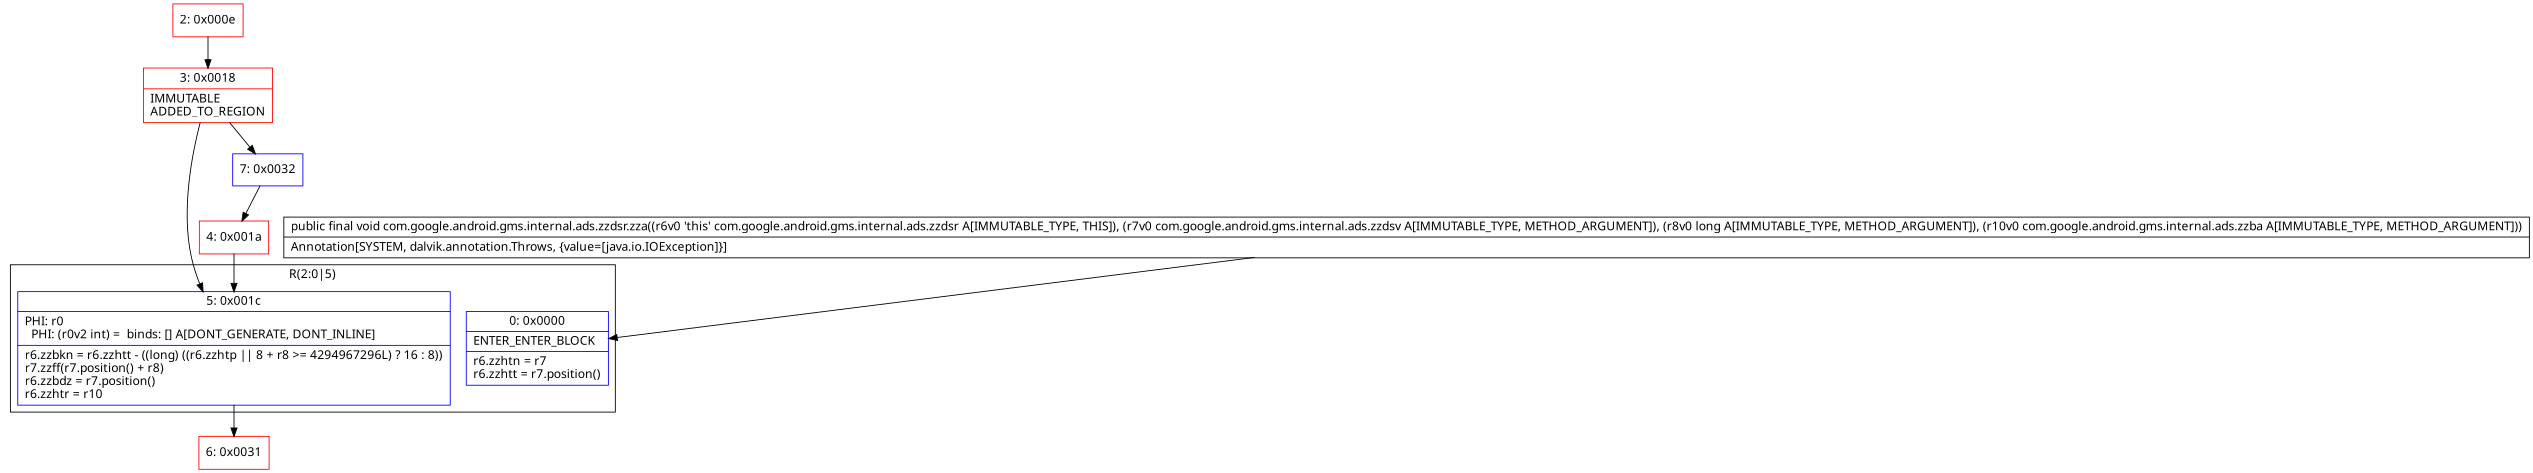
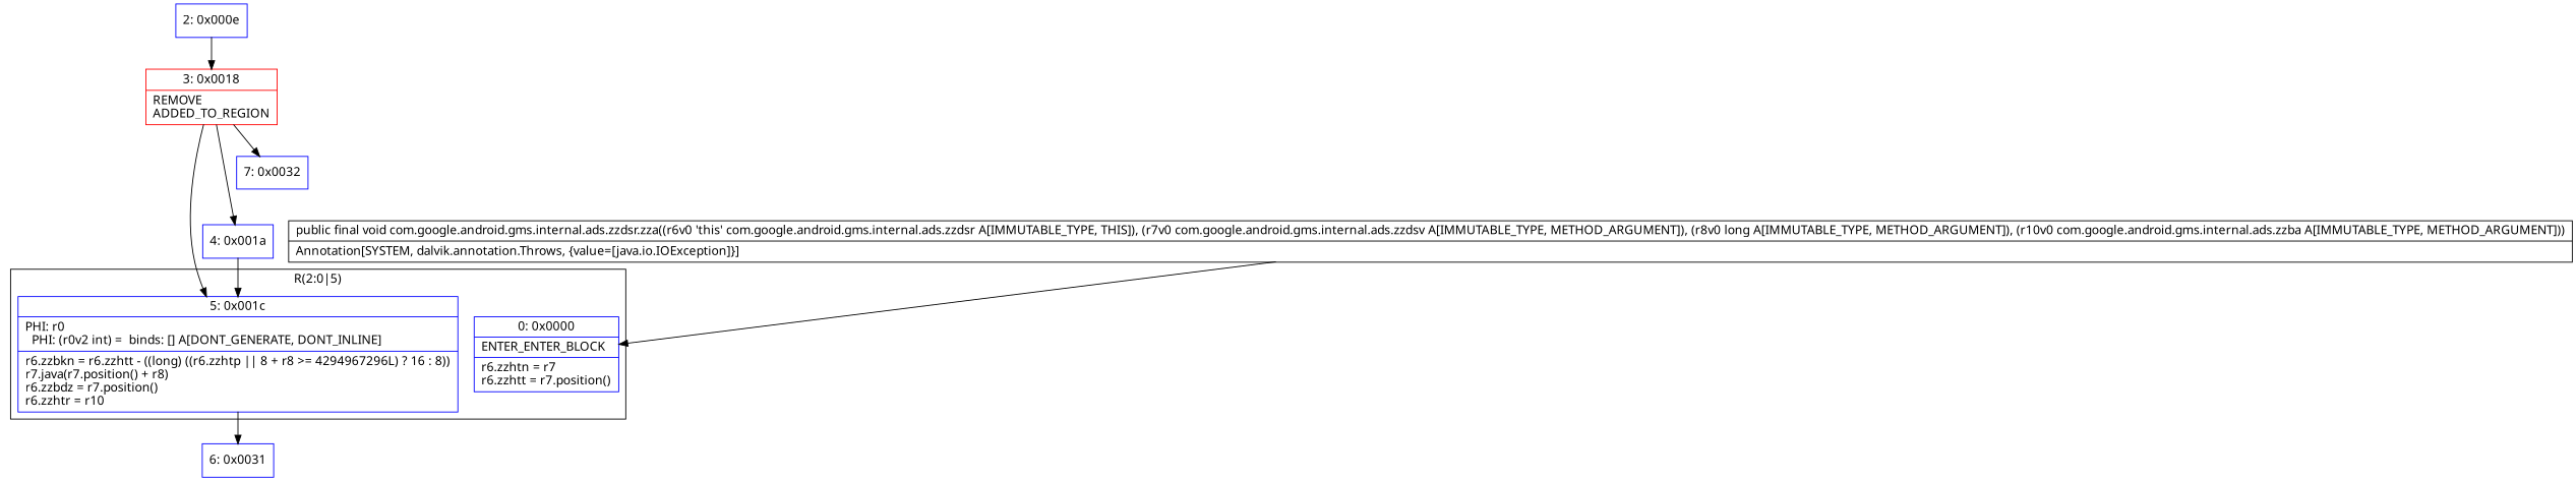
  digraph {
    fontname="Noto Sans"
    node [color=red fontname="Noto Sans" shape=record]
    edge [fontname="Noto Sans"]
    n1 [color=blue label="{0\:\ 0x0000|ENTER_ENTER_BLOCK\l|r6.zzhtn = r7\lr6.zzhtt = r7.position()\l}"]
-   n2 [color=blue label="{5\:\ 0x001c|PHI: r0 \l  PHI: (r0v2 int) =  binds: [] A[DONT_GENERATE, DONT_INLINE]\l|r6.zzbkn = r6.zzhtt \- ((long) ((r6.zzhtp \|\| 8 + r8 \>= 4294967296L) ? 16 : 8))\lr7.zzff(r7.position() + r8)\lr6.zzbdz = r7.position()\lr6.zzhtr = r10\l}"]
-   n3 [label="{6\:\ 0x0031}"]
-   n4 [label="{2\:\ 0x000e}"]
-   n5 [label="{3\:\ 0x0018|IMMUTABLE\lADDED_TO_REGION\l}"]
-   n6 [label="{4\:\ 0x001a}"]
+   n2 [color=blue label="{5\:\ 0x001c|PHI: r0 \l  PHI: (r0v2 int) =  binds: [] A[DONT_GENERATE, DONT_INLINE]\l|r6.zzbkn = r6.zzhtt \- ((long) ((r6.zzhtp \|\| 8 + r8 \>= 4294967296L) ? 16 : 8))\lr7.java(r7.position() + r8)\lr6.zzbdz = r7.position()\lr6.zzhtr = r10\l}"]
+   n3 [color=blue label="{6\:\ 0x0031}"]
+   n4 [color=blue label="{2\:\ 0x000e}"]
+   n5 [label="{3\:\ 0x0018|REMOVE\lADDED_TO_REGION\l}"]
+   n6 [color=blue label="{4\:\ 0x001a}"]
    n7 [color=blue label="{7\:\ 0x0032}"]
    n8 [label="{public final void com.google.android.gms.internal.ads.zzdsr.zza((r6v0 'this' com.google.android.gms.internal.ads.zzdsr A[IMMUTABLE_TYPE, THIS]), (r7v0 com.google.android.gms.internal.ads.zzdsv A[IMMUTABLE_TYPE, METHOD_ARGUMENT]), (r8v0 long A[IMMUTABLE_TYPE, METHOD_ARGUMENT]), (r10v0 com.google.android.gms.internal.ads.zzba A[IMMUTABLE_TYPE, METHOD_ARGUMENT]))  | Annotation[SYSTEM, dalvik.annotation.Throws, \{value=[java.io.IOException]\}]\l}" color=""]
    subgraph cluster_1 {
      label="R(2:0|5)"
      n1
      n2
    }
    n2 -> n3
    n4 -> n5
    n5 -> n2
-   n7 -> n6
+   n5 -> n6
    n5 -> n7
    n6 -> n2
    n8 -> n1
  }
